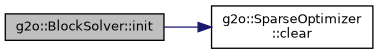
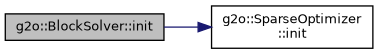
  digraph {
    rankdir=LR
    node [color=black fontname=Helvetica fontsize=10 shape=record style=filled]
    n1 [fillcolor=grey75 fontcolor=black height=0.2 label="g2o::BlockSolver::init" width=0.4]
-   n2 [fillcolor=white height=0.2 label="g2o::SparseOptimizer\l::clear" width=0.4]
+   n2 [fillcolor=white height=0.2 label="g2o::SparseOptimizer\l::init" width=0.4]
    n1 -> n2 [color=midnightblue fontname=Helvetica fontsize=10 labelfontname=Helvetica labelfontsize=10 style=solid]
  }
